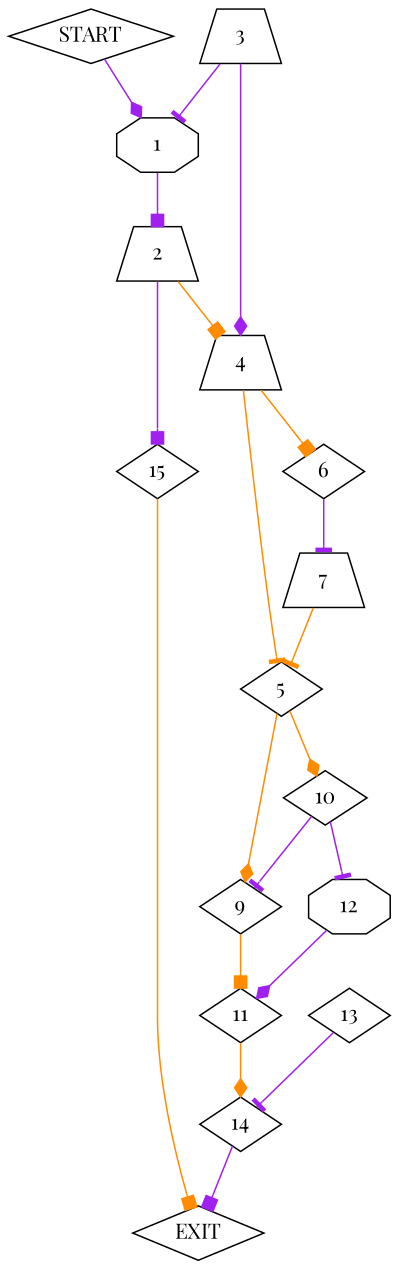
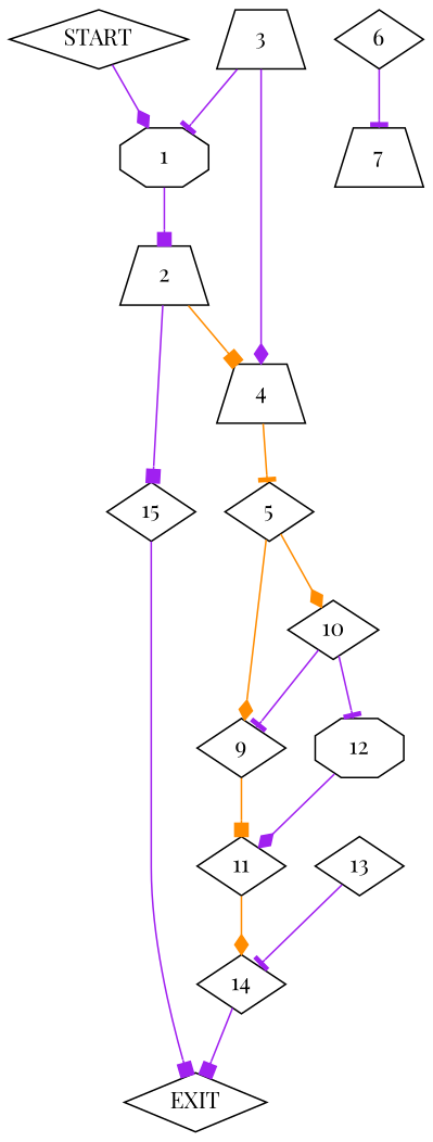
  digraph {
    fontname="Playfair Display"
    node [fontname="Playfair Display" shape=diamond]
    edge [arrowhead=box color=purple fontname="Playfair Display"]
    n1 [label=START]
    1 [shape=octagon]
    2 [shape=trapezium]
    n4 [label=EXIT]
    15
    4 [shape=trapezium]
    3 [shape=trapezium]
    5
    6
    9
    10
    7 [shape=trapezium]
    11
    12 [shape=octagon]
    14
    13
    n1 -> 1 [arrowhead=diamond]
    1 -> 2
    2 -> 15
    2 -> 4 [color=darkorange]
-   15 -> n4 [color=darkorange]
+   15 -> n4
    4 -> 5 [arrowhead=tee color=darkorange]
-   4 -> 6 [color=darkorange]
    3 -> 1 [arrowhead=tee]
    3 -> 4 [arrowhead=diamond]
    5 -> 9 [arrowhead=diamond color=darkorange]
    5 -> 10 [arrowhead=diamond color=darkorange]
    6 -> 7 [arrowhead=tee]
    9 -> 11 [color=darkorange]
    10 -> 9 [arrowhead=tee]
    10 -> 12 [arrowhead=tee]
-   7 -> 5 [arrowhead=tee color=darkorange]
    11 -> 14 [arrowhead=diamond color=darkorange]
    12 -> 11 [arrowhead=diamond]
    14 -> n4
    13 -> 14 [arrowhead=tee]
  }
